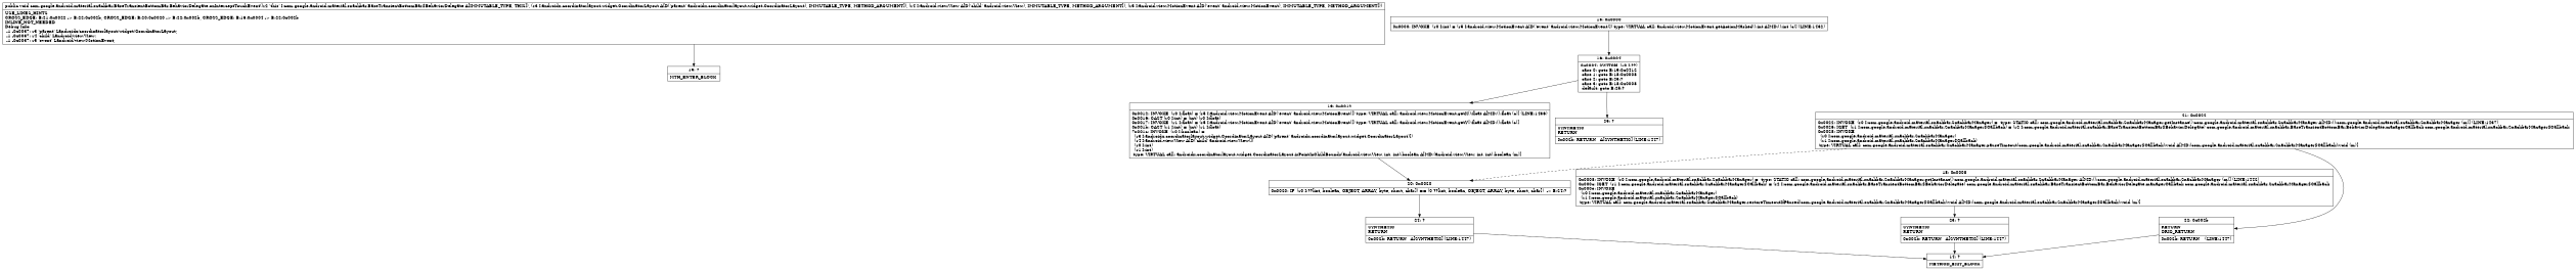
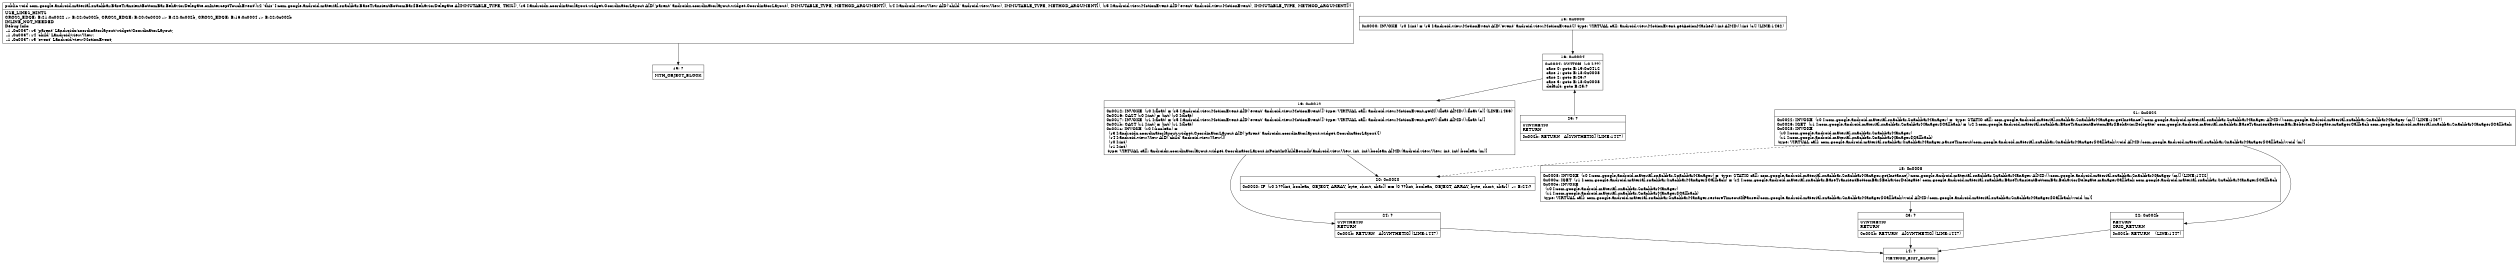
  digraph {
    node [shape=record]
-   n1 [label="{13\:\ ?|MTH_ENTER_BLOCK\l}"]
+   n1 [label="{13\:\ ?|MTH_OBJECT_BLOCK\l}"]
    n2 [label="{15\:\ 0x0000|0x0000: INVOKE  (r0 I:int) = (r5 I:android.view.MotionEvent A[D('event' android.view.MotionEvent)]) type: VIRTUAL call: android.view.MotionEvent.getActionMasked():int A[MD:():int (c)] (LINE:1432)\l}"]
    n3 [label="{16\:\ 0x0004|0x0004: SWITCH  (r0 I:??)\l case 0: goto B:19:0x0412\l case 1: goto B:18:0x0008\l case 2: goto B:25:?\l case 3: goto B:18:0x0008\l default: goto B:25:? \l}"]
-   n4 [label="{19\:\ 0x0012|0x0012: INVOKE  (r0 I:float) = (r5 I:android.view.MotionEvent A[D('event' android.view.MotionEvent)]) type: VIRTUAL call: android.view.MotionEvent.getX():float A[MD:():float (c)] (LINE:1436)\l0x0016: CAST (r0 I:int) = (int) (r0 I:float) \l0x0017: INVOKE  (r1 I:float) = (r5 I:android.view.MotionEvent A[D('event' android.view.MotionEvent)]) type: VIRTUAL call: android.view.MotionEvent.getY():float A[MD:():float (c)]\l0x001b: CAST (r1 I:int) = (int) (r1 I:float) \l7x001c: INVOKE  (r0 I:boolean) = \l  (r3 I:androidx.coordinatorlayout.widget.CoordinatorLayout A[D('parent' androidx.coordinatorlayout.widget.CoordinatorLayout)])\l  (r4 I:android.view.View A[D('child' android.view.View)])\l  (r0 I:int)\l  (r1 I:int)\l type: VIRTUAL call: androidx.coordinatorlayout.widget.CoordinatorLayout.isPointInChildBounds(android.view.View, int, int):boolean A[MD:(android.view.View, int, int):boolean (m)]\l}"]
+   n4 [label="{19\:\ 0x0012|0x0012: INVOKE  (r0 I:float) = (r5 I:android.view.MotionEvent A[D('event' android.view.MotionEvent)]) type: VIRTUAL call: android.view.MotionEvent.getX():float A[MD:():float (c)] (LINE:1436)\l0x0016: CAST (r0 I:int) = (int) (r0 I:float) \l0x0017: INVOKE  (r1 I:float) = (r5 I:android.view.MotionEvent A[D('event' android.view.MotionEvent)]) type: VIRTUAL call: android.view.MotionEvent.getY():float A[MD:():float (c)]\l0x001b: CAST (r1 I:int) = (int) (r1 I:float) \l0x001c: INVOKE  (r0 I:boolean) = \l  (r3 I:androidx.coordinatorlayout.widget.CoordinatorLayout A[D('parent' androidx.coordinatorlayout.widget.CoordinatorLayout)])\l  (r4 I:android.view.View A[D('child' android.view.View)])\l  (r0 I:int)\l  (r1 I:int)\l type: VIRTUAL call: androidx.coordinatorlayout.widget.CoordinatorLayout.isPointInChildBounds(android.view.View, int, int):boolean A[MD:(android.view.View, int, int):boolean (m)]\l}"]
    n5 [label="{25\:\ ?|SYNTHETIC\lRETURN\l|0x002b: RETURN   A[SYNTHETIC] (LINE:1447)\l}"]
    n6 [label="{18\:\ 0x0008|0x0008: INVOKE  (r0 I:com.google.android.material.snackbar.SnackbarManager) =  type: STATIC call: com.google.android.material.snackbar.SnackbarManager.getInstance():com.google.android.material.snackbar.SnackbarManager A[MD:():com.google.android.material.snackbar.SnackbarManager (m)] (LINE:1442)\l0x000c: IGET  (r1 I:com.google.android.material.snackbar.SnackbarManager$Callback) = (r2 I:com.google.android.material.snackbar.BaseTransientBottomBar$BehaviorDelegate) com.google.android.material.snackbar.BaseTransientBottomBar.BehaviorDelegate.managerCallback com.google.android.material.snackbar.SnackbarManager$Callback \l0x000e: INVOKE  \l  (r0 I:com.google.android.material.snackbar.SnackbarManager)\l  (r1 I:com.google.android.material.snackbar.SnackbarManager$Callback)\l type: VIRTUAL call: com.google.android.material.snackbar.SnackbarManager.restoreTimeoutIfPaused(com.google.android.material.snackbar.SnackbarManager$Callback):void A[MD:(com.google.android.material.snackbar.SnackbarManager$Callback):void (m)]\l}"]
    n7 [label="{23\:\ ?|SYNTHETIC\lRETURN\l|0x002b: RETURN   A[SYNTHETIC] (LINE:1447)\l}"]
    n8 [label="{20\:\ 0x0020|0x0020: IF  (r0 I:??[int, boolean, OBJECT, ARRAY, byte, short, char]) == (0 ??[int, boolean, OBJECT, ARRAY, byte, short, char])  \-\> B:24:? \l}"]
    n9 [label="{14\:\ ?|METHOD_EXIT_BLOCK\l}"]
    n10 [label="{24\:\ ?|SYNTHETIC\lRETURN\l|0x002b: RETURN   A[SYNTHETIC] (LINE:1447)\l}"]
    n11 [label="{21\:\ 0x0022|0x0022: INVOKE  (r0 I:com.google.android.material.snackbar.SnackbarManager) =  type: STATIC call: com.google.android.material.snackbar.SnackbarManager.getInstance():com.google.android.material.snackbar.SnackbarManager A[MD:():com.google.android.material.snackbar.SnackbarManager (m)] (LINE:1437)\l0x0026: IGET  (r1 I:com.google.android.material.snackbar.SnackbarManager$Callback) = (r2 I:com.google.android.material.snackbar.BaseTransientBottomBar$BehaviorDelegate) com.google.android.material.snackbar.BaseTransientBottomBar.BehaviorDelegate.managerCallback com.google.android.material.snackbar.SnackbarManager$Callback \l0x0028: INVOKE  \l  (r0 I:com.google.android.material.snackbar.SnackbarManager)\l  (r1 I:com.google.android.material.snackbar.SnackbarManager$Callback)\l type: VIRTUAL call: com.google.android.material.snackbar.SnackbarManager.pauseTimeout(com.google.android.material.snackbar.SnackbarManager$Callback):void A[MD:(com.google.android.material.snackbar.SnackbarManager$Callback):void (m)]\l}"]
    n12 [label="{22\:\ 0x002b|RETURN\lORIG_RETURN\l|0x002b: RETURN    (LINE:1447)\l}"]
    n13 [label="{public void com.google.android.material.snackbar.BaseTransientBottomBar.BehaviorDelegate.onInterceptTouchEvent((r2 'this' I:com.google.android.material.snackbar.BaseTransientBottomBar$BehaviorDelegate A[IMMUTABLE_TYPE, THIS]), (r3 I:androidx.coordinatorlayout.widget.CoordinatorLayout A[D('parent' androidx.coordinatorlayout.widget.CoordinatorLayout), IMMUTABLE_TYPE, METHOD_ARGUMENT]), (r4 I:android.view.View A[D('child' android.view.View), IMMUTABLE_TYPE, METHOD_ARGUMENT]), (r5 I:android.view.MotionEvent A[D('event' android.view.MotionEvent), IMMUTABLE_TYPE, METHOD_ARGUMENT]))  | USE_LINES_HINTS\lCROSS_EDGE: B:21:0x0022 \-\> B:22:0x002b, CROSS_EDGE: B:20:0x0020 \-\> B:22:0x002b, CROSS_EDGE: B:16:0x0004 \-\> B:22:0x002b\lINLINE_NOT_NEEDED\lDebug Info:\l  \-1 \-0x0037: r3 'parent' Landroidx\/coordinatorlayout\/widget\/CoordinatorLayout;\l  \-1 \-0x0037: r4 'child' Landroid\/view\/View;\l  \-1 \-0x0037: r5 'event' Landroid\/view\/MotionEvent;\l}"]
    n2 -> n3
    n3 -> n4
-   n3 -> n5
+   n5 -> n3
    n4 -> n8
    n6 -> n7
    n7 -> n9
-   n8 -> n10
+   n4 -> n10
    n10 -> n9
    n11 -> n8 [style=dashed]
    n11 -> n12
    n12 -> n9
    n13 -> n1
  }
